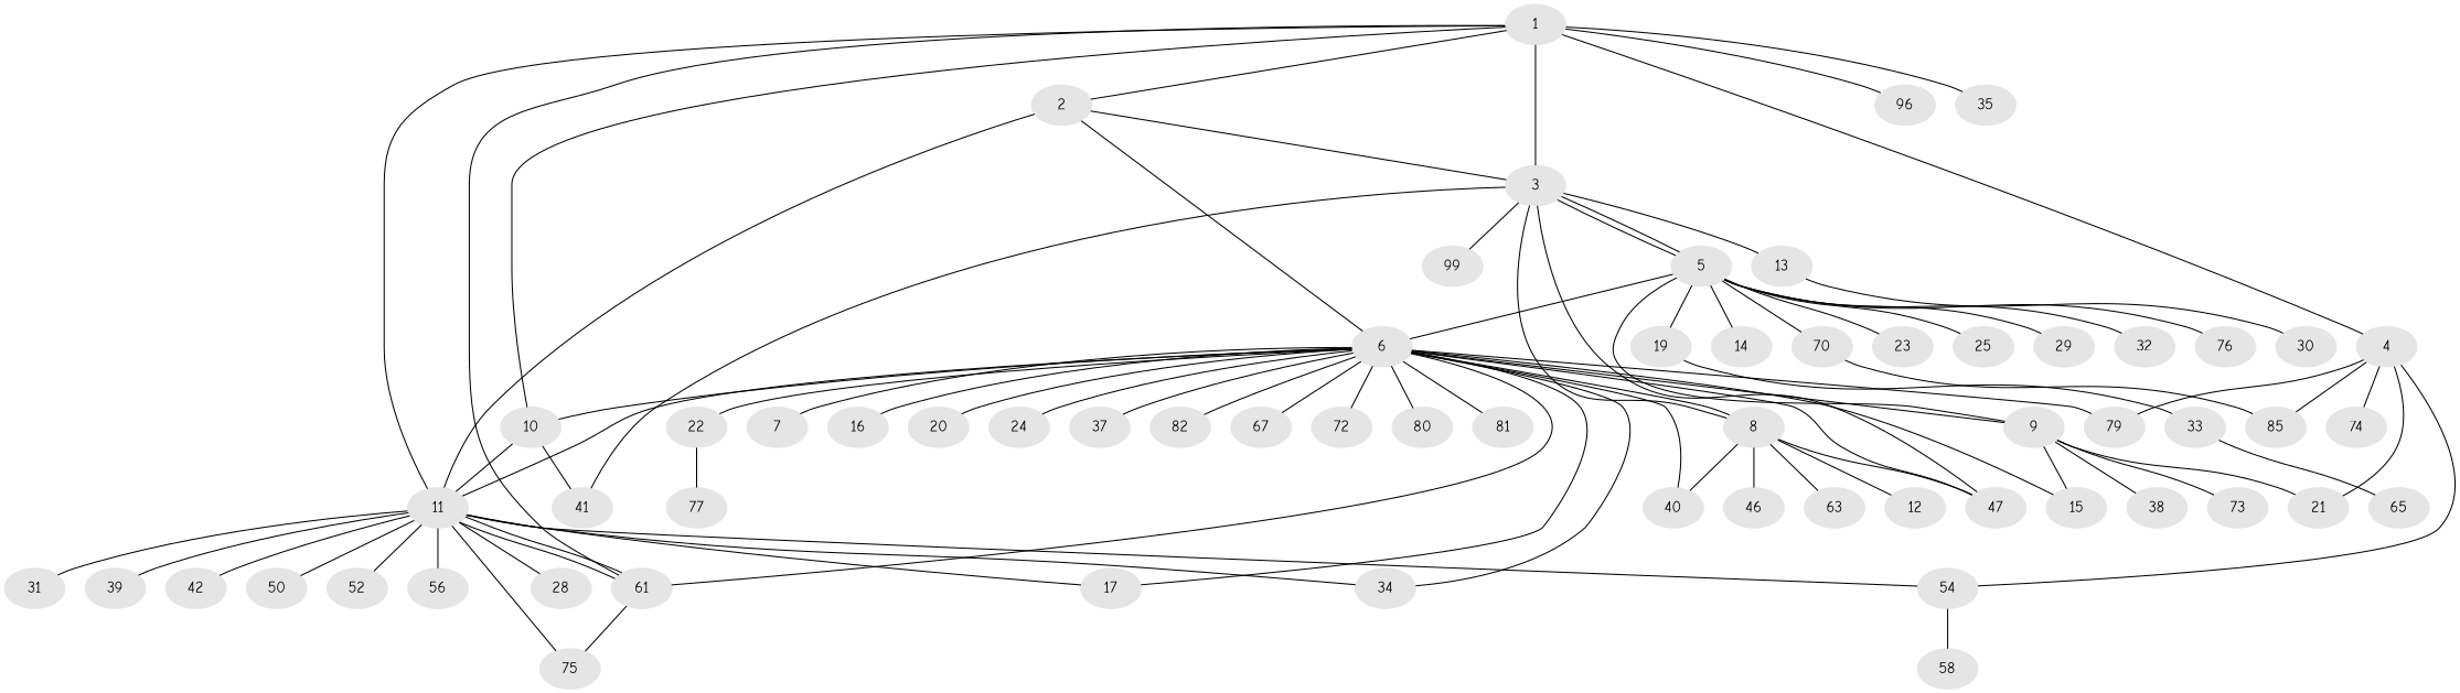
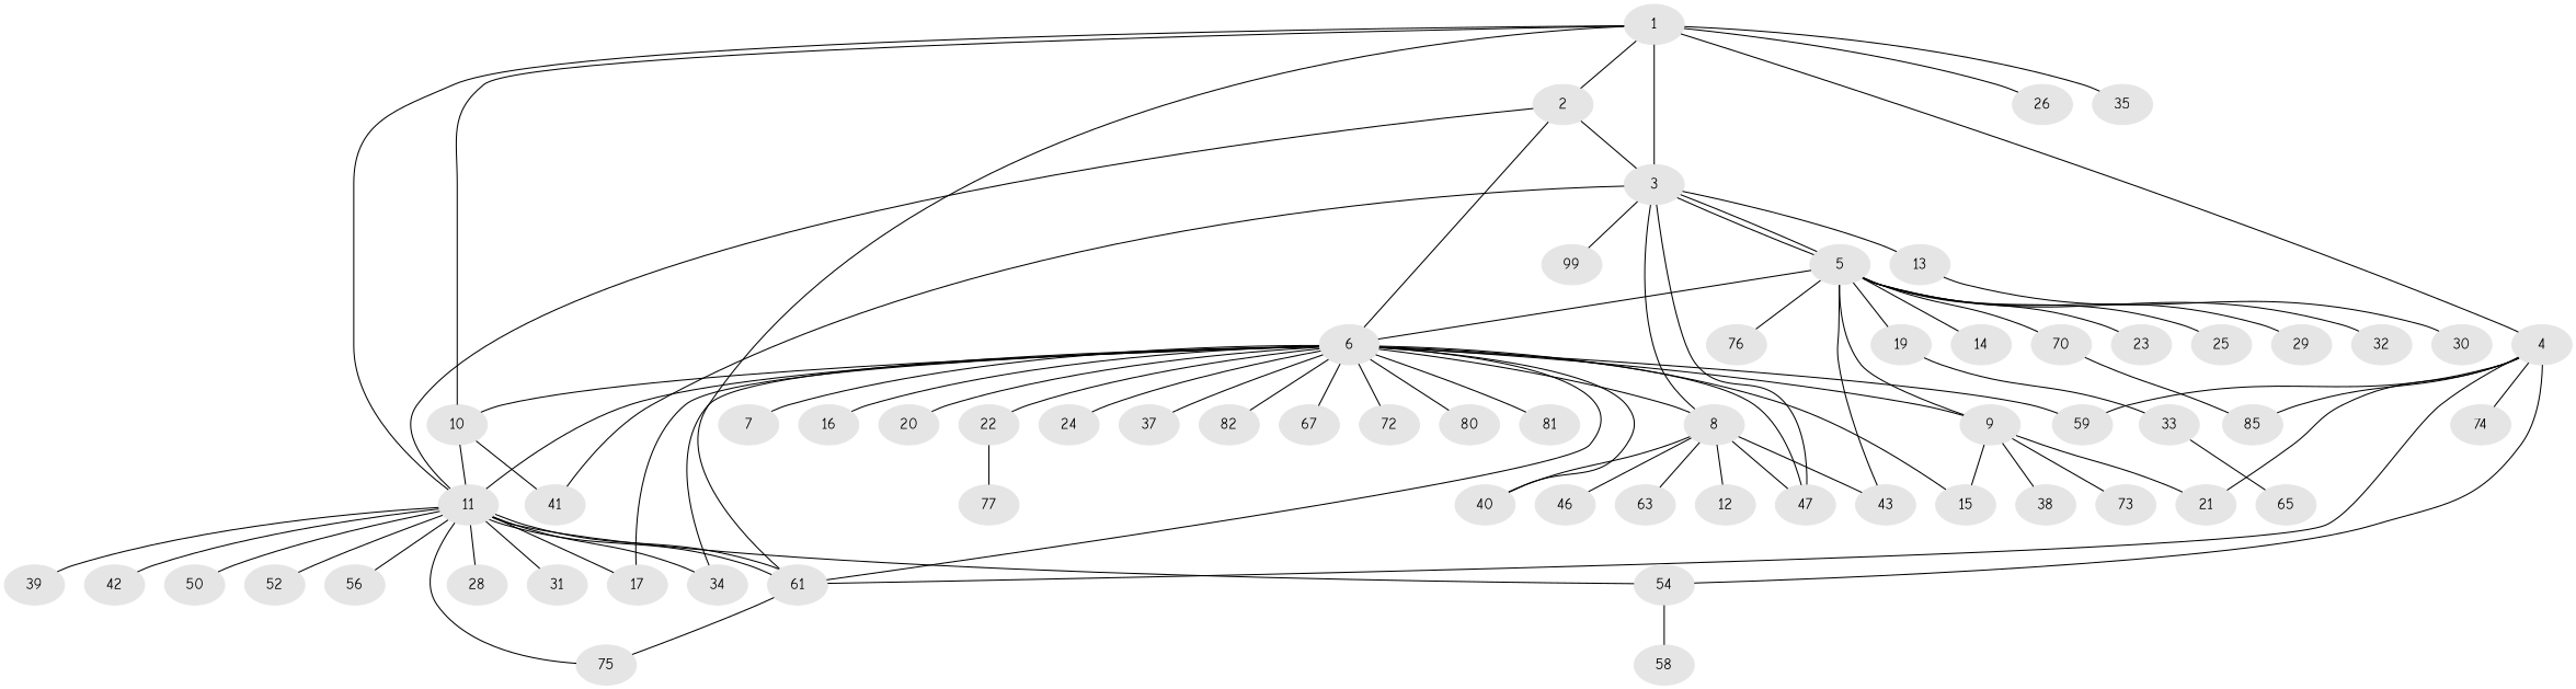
  graph {
    fontname="Comic Neue"
    node [color=gray90 fontname="Comic Neue" style=filled]
    edge [fontname="Comic Neue"]
    1 [super="+45"]
    2
    3 [super="+66"]
    4 [super="+36"]
    10 [super="+59"]
    11 [super="+48"]
-   26 [label=96]
+   26
    35
    61
    6 [super="+83"]
    5 [super="+38"]
    8 [super="+57"]
    13
    41 [super="+51"]
    47
    n16 [label=99]
    21
    54 [super="+60"]
    74
-   79 [super="+82"]
+   79 [super="+82" label=59]
    85
    17 [super="+27"]
    34 [super="+69"]
    28
    31
    39 [super="+53"]
    42
    50
    52
    56
    75
    9 [super="+64"]
    14
    19 [super="+78"]
    23
    25
    29
    32
+   43 [super="+44"]
    70
    76
    7
    15 [super="+18"]
    16
    20
    22
    24
    37
    40 [super="+55"]
    n50 [label=82]
    67
    72
    80
    81
    12
    46
    63
    30
    58
    n60 [label=38]
    73
    33 [super="+71"]
    77
    65
    1 -- 2
    1 -- 3
    1 -- 4 [weight=2]
    1 -- 10
    1 -- 11
    1 -- 26
    1 -- 35
    1 -- 61
    2 -- 3
    2 -- 11
    2 -- 6
    3 -- 5
    3 -- 5
    3 -- 8
    3 -- 13
    3 -- 41
    3 -- 47
    3 -- n16
+   4 -- 61
    4 -- 21
    4 -- 54
    4 -- 74
    4 -- 79
    4 -- 85
    10 -- 11
    10 -- 41
    11 -- 61 [weight=2]
    11 -- 61
    11 -- 54
    11 -- 17
    11 -- 34
    11 -- 28
    11 -- 31
    11 -- 39
    11 -- 42
    11 -- 50
    11 -- 52
    11 -- 56
    11 -- 75
    61 -- 75
    6 -- 10
    6 -- 11
    6 -- 61
    6 -- 8
    6 -- 47
    6 -- 79
    6 -- 17
    6 -- 34
    6 -- 9
    6 -- 7
    6 -- 15
    6 -- 16
    6 -- 20
    6 -- 22
    6 -- 24
    6 -- 37
    6 -- 40
    6 -- n50
    6 -- 67
    6 -- 72
    6 -- 80
    6 -- 81
    5 -- 6
    5 -- 9
    5 -- 14
    5 -- 19
    5 -- 23
    5 -- 25
    5 -- 29
    5 -- 32
+   5 -- 43
    5 -- 70
    5 -- 76
    8 -- 47
+   8 -- 43
    8 -- 40
    8 -- 12
    8 -- 46
    8 -- 63
    13 -- 30
    54 -- 58
    9 -- 21
    9 -- 15
    9 -- n60
    9 -- 73
    19 -- 33
    70 -- 85
    22 -- 77
    33 -- 65
  }
